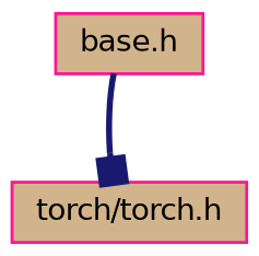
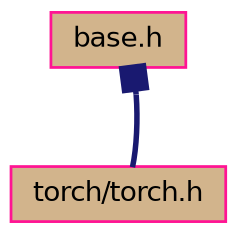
  digraph {
    node [color=deeppink fillcolor=tan fontname=Helvetica fontsize=10 shape=record style=filled]
    n1 [fontcolor=black height=0.2 label="base.h" width=0.4]
    n2 [height=0.2 label="torch/torch.h" width=0.4]
-   n1 -> n2 [color=midnightblue fontname=Helvetica fontsize=10 labelfontname=Helvetica labelfontsize=10 style=bold arrowhead=box]
+   n2 -> n1 [color=midnightblue fontname=Helvetica fontsize=10 labelfontname=Helvetica labelfontsize=10 style=bold arrowhead=box]
  }
